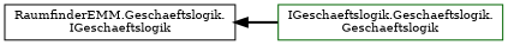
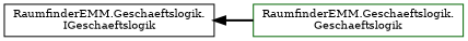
  digraph {
    rankdir=LR
    fontname="DejaVu Serif"
    node [fillcolor=white fontname="DejaVu Serif" fontsize=10 shape=box style=filled]
    n1 [color=black height=0.2 label="RaumfinderEMM.Geschaeftslogik.\lIGeschaeftslogik" width=0.4]
-   n2 [color=darkgreen height=0.2 label="IGeschaeftslogik.Geschaeftslogik.\lGeschaeftslogik" width=0.4]
+   n2 [color=darkgreen height=0.2 label="RaumfinderEMM.Geschaeftslogik.\lGeschaeftslogik" width=0.4]
    n1 -> n2 [color=black dir=back fontname="DejaVu Serif" fontsize=10 labelfontname=Helvetica labelfontsize=10 style=bold]
  }
